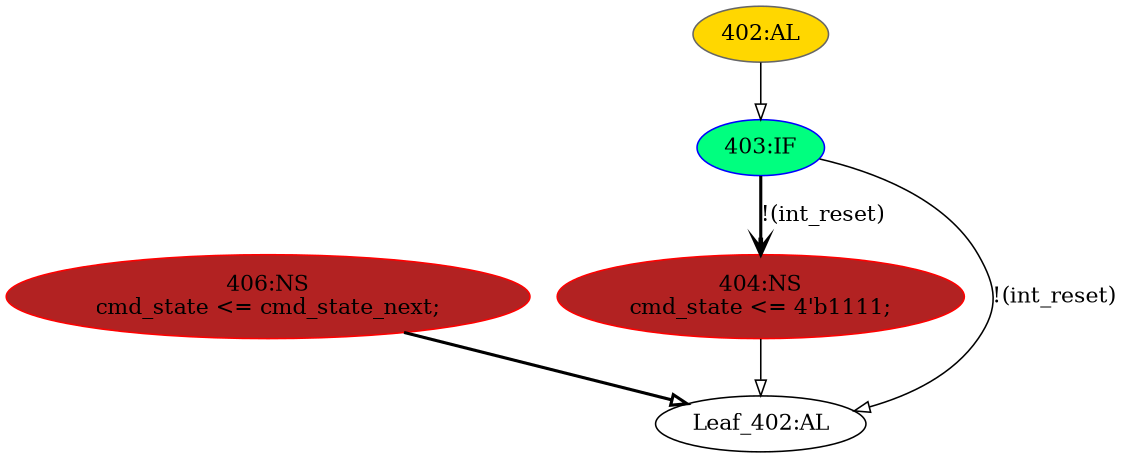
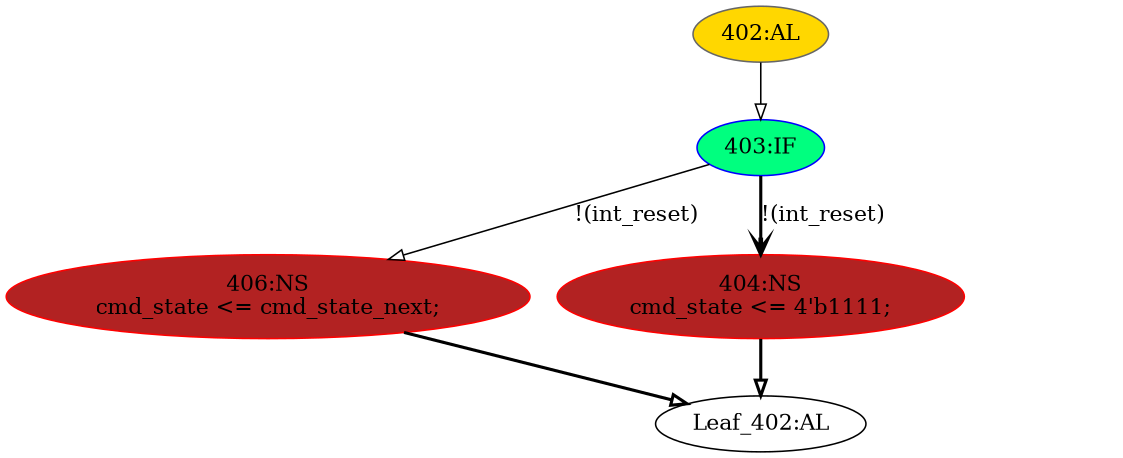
  strict digraph {
    node [color=red fillcolor=firebrick statements="[]" style=filled typ=NonblockingSubstitution]
    edge [arrowhead=onormal cond="[]" lineno=None style=bold]
    n1 [ast="<pyverilog.vparser.ast.Always object at 0x7f1167bd4810>" clk_sens=False color=gray40 fillcolor=gold label="402:AL" sens="['clk_mmc', 'int_reset']" typ=Always use_var="['cmd_state_next', 'int_reset']"]
    n2 [ast="<pyverilog.vparser.ast.IfStatement object at 0x7f1167bd4a50>" color=blue fillcolor=springgreen label="403:IF" typ=IfStatement]
    n3 [ast="<pyverilog.vparser.ast.NonblockingSubstitution object at 0x7f1167bd4950>" label="406:NS\ncmd_state <= cmd_state_next;" statements="[<pyverilog.vparser.ast.NonblockingSubstitution object at 0x7f1167bd4950>]"]
    n4 [ast="<pyverilog.vparser.ast.NonblockingSubstitution object at 0x7f1167bd4fd0>" label="404:NS\ncmd_state <= 4'b1111;" statements="[<pyverilog.vparser.ast.NonblockingSubstitution object at 0x7f1167bd4fd0>]"]
    n5 [color=black def_var="['cmd_state']" label="Leaf_402:AL" fillcolor="" statements="" style="" typ=""]
    n1 -> n2 [style=solid]
-   n2 -> n5 [cond="['int_reset']" label="!(int_reset)" lineno=403 style=solid]
+   n2 -> n3 [cond="['int_reset']" label="!(int_reset)" lineno=403 style=solid]
    n2 -> n4 [arrowhead=vee cond="['int_reset']" label="!(int_reset)" lineno=403]
    n3 -> n5
-   n4 -> n5 [style=solid]
+   n4 -> n5
  }
